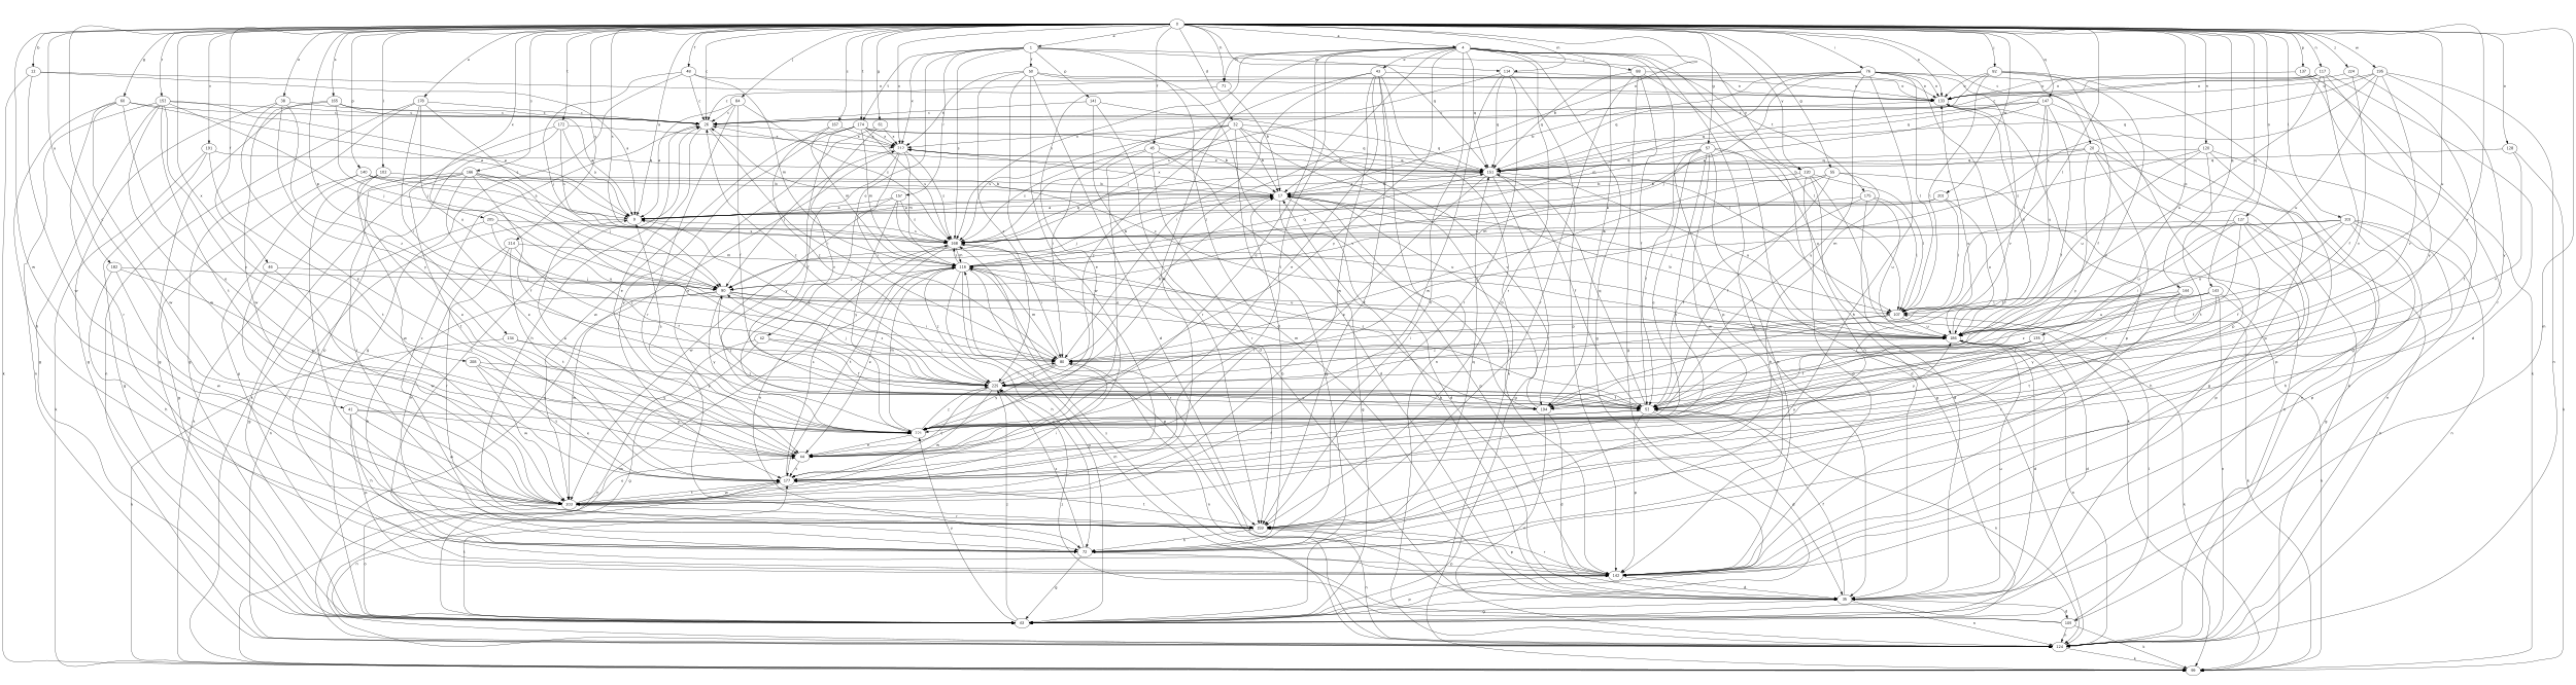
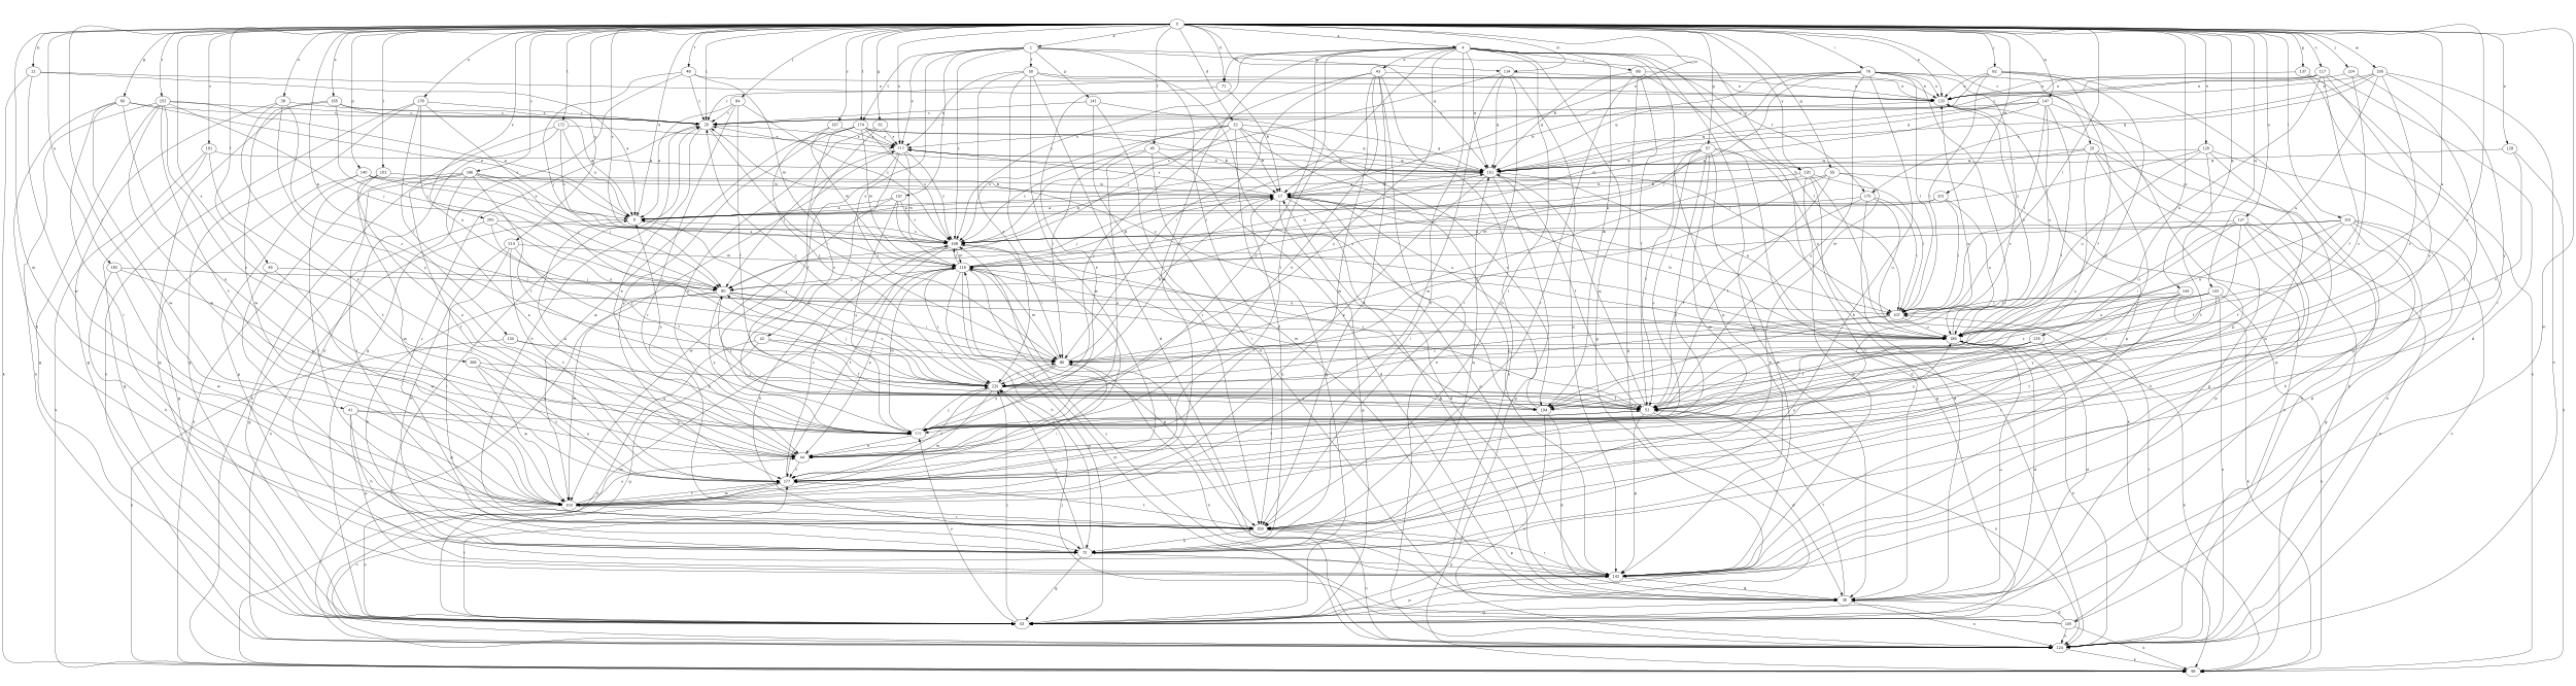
  strict digraph {
    fontname=Nunito
    node [fontname=Nunito]
    edge [fontname=Nunito]
    0
    1
    4
    9
    12
    17
    20
    n8 [label=41]
    26
    32
    38
    45
    46
    48
    55
    57
    60
    61
    71
    76
    82
    84
    102
    103
    107
    109
    114
    117
    120
    127
    128
    133
    134
    135
    137
    140
    143
    144
    147
    151
    153
    165
    166
    167
    168
    172
    174
    178
    182
    186
    191
    194
    195
    201
    203
    205
    208
    212
    214
    220
    224
    35
    42
    50
    141
    157
    175
    43
    44
    63
    72
    88
    124
    142
    159
    177
    221
    229
    99
    90
    80
    116
    53
    0 -> 1 [label=a]
    0 -> 4 [label=a]
    0 -> 9 [label=a]
    0 -> 12 [label=b]
    0 -> 17 [label=b]
    0 -> 20 [label=c]
    0 -> n8 [label=c]
    0 -> 26 [label=c]
    0 -> 32 [label=d]
    0 -> 38 [label=e]
    0 -> 45 [label=f]
    0 -> 46 [label=f]
    0 -> 48 [label=f]
    0 -> 55 [label=g]
    0 -> 57 [label=g]
    0 -> 60 [label=g]
    0 -> 61 [label=g]
    0 -> 71 [label=h]
    0 -> 76 [label=i]
    0 -> 82 [label=j]
    0 -> 84 [label=j]
    0 -> 102 [label=l]
    0 -> 103 [label=l]
    0 -> 107 [label=l]
    0 -> 109 [label=m]
    0 -> 114 [label=m]
    0 -> 117 [label=n]
    0 -> 120 [label=n]
    0 -> 127 [label=o]
    0 -> 128 [label=o]
    0 -> 133 [label=o]
    0 -> 134 [label=p]
    0 -> 135 [label=p]
    0 -> 137 [label=p]
    0 -> 140 [label=p]
    0 -> 143 [label=q]
    0 -> 144 [label=q]
    0 -> 147 [label=q]
    0 -> 151 [label=q]
    0 -> 153 [label=r]
    0 -> 165 [label=s]
    0 -> 166 [label=s]
    0 -> 167 [label=s]
    0 -> 168 [label=s]
    0 -> 172 [label=t]
    0 -> 174 [label=t]
    0 -> 178 [label=u]
    0 -> 182 [label=u]
    0 -> 186 [label=u]
    0 -> 191 [label=v]
    0 -> 194 [label=v]
    0 -> 195 [label=w]
    0 -> 201 [label=w]
    0 -> 203 [label=w]
    0 -> 205 [label=x]
    0 -> 208 [label=x]
    0 -> 212 [label=x]
    0 -> 214 [label=y]
    0 -> 220 [label=y]
    0 -> 224 [label=z]
    1 -> 114 [label=m]
    1 -> 168 [label=s]
    1 -> 174 [label=t]
    1 -> 212 [label=x]
    1 -> 35 [label=d]
    1 -> 42 [label=e]
    1 -> 50 [label=f]
    1 -> 141 [label=p]
    1 -> 157 [label=r]
    1 -> 175 [label=t]
    4 -> 71 [label=h]
    4 -> 151 [label=q]
    4 -> 168 [label=s]
    4 -> 194 [label=v]
    4 -> 203 [label=w]
    4 -> 220 [label=y]
    4 -> 35 [label=d]
    4 -> 43 [label=e]
    4 -> 44 [label=e]
    4 -> 63 [label=g]
    4 -> 72 [label=h]
    4 -> 88 [label=j]
    4 -> 124 [label=n]
    4 -> 142 [label=p]
    4 -> 159 [label=r]
    4 -> 177 [label=t]
    4 -> 221 [label=y]
    4 -> 229 [label=z]
    9 -> 168 [label=s]
    9 -> 124 [label=n]
    12 -> 9 [label=a]
    12 -> 133 [label=o]
    12 -> 203 [label=w]
    12 -> 99 [label=k]
    17 -> 9 [label=a]
    17 -> 107 [label=l]
    17 -> 212 [label=x]
    17 -> 35 [label=d]
    17 -> 63 [label=g]
    17 -> 142 [label=p]
    17 -> 90 [label=j]
    20 -> 17 [label=b]
    20 -> 151 [label=q]
    20 -> 63 [label=g]
    20 -> 124 [label=n]
    20 -> 159 [label=r]
    20 -> 221 [label=y]
    n8 -> 203 [label=w]
    n8 -> 44 [label=e]
    n8 -> 72 [label=h]
    n8 -> 142 [label=p]
    n8 -> 221 [label=y]
    26 -> 212 [label=x]
    26 -> 44 [label=e]
    26 -> 72 [label=h]
    26 -> 80 [label=i]
    32 -> 17 [label=b]
    32 -> 151 [label=q]
    32 -> 168 [label=s]
    32 -> 194 [label=v]
    32 -> 212 [label=x]
    32 -> 63 [label=g]
    32 -> 142 [label=p]
    32 -> 229 [label=z]
    32 -> 80 [label=i]
    38 -> 26 [label=c]
    38 -> 44 [label=e]
    38 -> 63 [label=g]
    38 -> 221 [label=y]
    38 -> 229 [label=z]
    45 -> 151 [label=q]
    45 -> 168 [label=s]
    45 -> 35 [label=d]
    45 -> 44 [label=e]
    45 -> 159 [label=r]
    46 -> 203 [label=w]
    46 -> 159 [label=r]
    46 -> 90 [label=j]
    48 -> 26 [label=c]
    48 -> 133 [label=o]
    48 -> 63 [label=g]
    48 -> 90 [label=j]
    48 -> 116 [label=m]
    55 -> 17 [label=b]
    55 -> 72 [label=h]
    55 -> 124 [label=n]
    55 -> 229 [label=z]
    55 -> 53 [label=f]
    57 -> 9 [label=a]
    57 -> 151 [label=q]
    57 -> 186 [label=u]
    57 -> 203 [label=w]
    57 -> 35 [label=d]
    57 -> 44 [label=e]
    57 -> 142 [label=p]
    57 -> 177 [label=t]
    57 -> 53 [label=f]
    60 -> 9 [label=a]
    60 -> 26 [label=c]
    60 -> 203 [label=w]
    60 -> 44 [label=e]
    60 -> 72 [label=h]
    60 -> 159 [label=r]
    61 -> 194 [label=v]
    61 -> 212 [label=x]
    61 -> 44 [label=e]
    71 -> 17 [label=b]
    71 -> 44 [label=e]
    76 -> 17 [label=b]
    76 -> 26 [label=c]
    76 -> 107 [label=l]
    76 -> 133 [label=o]
    76 -> 194 [label=v]
    76 -> 72 [label=h]
    76 -> 142 [label=p]
    76 -> 159 [label=r]
    76 -> 221 [label=y]
    76 -> 90 [label=j]
    76 -> 116 [label=m]
    82 -> 107 [label=l]
    82 -> 133 [label=o]
    82 -> 151 [label=q]
    82 -> 63 [label=g]
    82 -> 221 [label=y]
    82 -> 53 [label=f]
    84 -> 9 [label=a]
    84 -> 26 [label=c]
    84 -> 168 [label=s]
    84 -> 159 [label=r]
    84 -> 53 [label=f]
    102 -> 17 [label=b]
    102 -> 203 [label=w]
    102 -> 44 [label=e]
    102 -> 159 [label=r]
    103 -> 168 [label=s]
    103 -> 186 [label=u]
    103 -> 63 [label=g]
    103 -> 72 [label=h]
    103 -> 124 [label=n]
    103 -> 142 [label=p]
    103 -> 116 [label=m]
    103 -> 53 [label=f]
    107 -> 186 [label=u]
    107 -> 229 [label=z]
    107 -> 80 [label=i]
    109 -> 107 [label=l]
    109 -> 168 [label=s]
-   35 -> 109 [label=d]
+   109 -> 35 [label=d]
    109 -> 124 [label=n]
    109 -> 229 [label=z]
    109 -> 99 [label=k]
    114 -> 133 [label=o]
    114 -> 151 [label=q]
    114 -> 168 [label=s]
    114 -> 203 [label=w]
    114 -> 142 [label=p]
    114 -> 159 [label=r]
    117 -> 26 [label=c]
    117 -> 133 [label=o]
    117 -> 151 [label=q]
    117 -> 186 [label=u]
    117 -> 35 [label=d]
    117 -> 221 [label=y]
    117 -> 53 [label=f]
    120 -> 151 [label=q]
    120 -> 168 [label=s]
    120 -> 186 [label=u]
    120 -> 124 [label=n]
    120 -> 142 [label=p]
    120 -> 177 [label=t]
    127 -> 168 [label=s]
    127 -> 186 [label=u]
    127 -> 72 [label=h]
    127 -> 124 [label=n]
    127 -> 142 [label=p]
    127 -> 80 [label=i]
    127 -> 53 [label=f]
    128 -> 151 [label=q]
    128 -> 194 [label=v]
    128 -> 99 [label=k]
    133 -> 26 [label=c]
    133 -> 142 [label=p]
    133 -> 99 [label=k]
    134 -> 221 [label=y]
    134 -> 99 [label=k]
    134 -> 80 [label=i]
    135 -> 35 [label=d]
    135 -> 221 [label=y]
    135 -> 80 [label=i]
    135 -> 53 [label=f]
    137 -> 133 [label=o]
    137 -> 159 [label=r]
    137 -> 99 [label=k]
    140 -> 9 [label=a]
    140 -> 17 [label=b]
    140 -> 63 [label=g]
    140 -> 142 [label=p]
    140 -> 90 [label=j]
    143 -> 107 [label=l]
    143 -> 186 [label=u]
    143 -> 124 [label=n]
    143 -> 177 [label=t]
    143 -> 229 [label=z]
    143 -> 99 [label=k]
    144 -> 107 [label=l]
    144 -> 159 [label=r]
    144 -> 221 [label=y]
    144 -> 99 [label=k]
    144 -> 53 [label=f]
    147 -> 9 [label=a]
    147 -> 26 [label=c]
    147 -> 107 [label=l]
    147 -> 151 [label=q]
    147 -> 186 [label=u]
    147 -> 142 [label=p]
    147 -> 53 [label=f]
    151 -> 17 [label=b]
    151 -> 26 [label=c]
    151 -> 186 [label=u]
    151 -> 212 [label=x]
    151 -> 44 [label=e]
    151 -> 63 [label=g]
    151 -> 53 [label=f]
    153 -> 9 [label=a]
    153 -> 26 [label=c]
    153 -> 203 [label=w]
    153 -> 63 [label=g]
    153 -> 124 [label=n]
    153 -> 177 [label=t]
    153 -> 221 [label=y]
    153 -> 90 [label=j]
    165 -> 9 [label=a]
    165 -> 26 [label=c]
    165 -> 203 [label=w]
    165 -> 63 [label=g]
    165 -> 90 [label=j]
    166 -> 17 [label=b]
    166 -> 44 [label=e]
    166 -> 159 [label=r]
    166 -> 177 [label=t]
    166 -> 229 [label=z]
    166 -> 99 [label=k]
    166 -> 90 [label=j]
    166 -> 53 [label=f]
    167 -> 212 [label=x]
    167 -> 229 [label=z]
    167 -> 116 [label=m]
    168 -> 151 [label=q]
    168 -> 72 [label=h]
    168 -> 177 [label=t]
    168 -> 80 [label=i]
    168 -> 116 [label=m]
    172 -> 9 [label=a]
    172 -> 168 [label=s]
    172 -> 212 [label=x]
    172 -> 142 [label=p]
    172 -> 99 [label=k]
    174 -> 17 [label=b]
    174 -> 151 [label=q]
    174 -> 168 [label=s]
    174 -> 203 [label=w]
    174 -> 212 [label=x]
    174 -> 177 [label=y]
    174 -> 116 [label=m]
    174 -> 53 [label=f]
    178 -> 26 [label=c]
    178 -> 168 [label=s]
    178 -> 186 [label=u]
    178 -> 63 [label=g]
    178 -> 124 [label=n]
    178 -> 80 [label=i]
    182 -> 203 [label=w]
    182 -> 72 [label=h]
    182 -> 221 [label=y]
    182 -> 90 [label=j]
    186 -> 17 [label=b]
    186 -> 26 [label=c]
    186 -> 133 [label=o]
    186 -> 35 [label=d]
    186 -> 124 [label=n]
    186 -> 99 [label=k]
    186 -> 80 [label=i]
    191 -> 151 [label=q]
    191 -> 63 [label=g]
    191 -> 177 [label=t]
    191 -> 99 [label=k]
    194 -> 17 [label=b]
    194 -> 168 [label=s]
    194 -> 35 [label=d]
    194 -> 124 [label=n]
    195 -> 133 [label=o]
    195 -> 151 [label=q]
-   195 -> 168 [label=s]
+   195 -> 175 [label=s]
    195 -> 186 [label=u]
    195 -> 194 [label=v]
    195 -> 124 [label=n]
    195 -> 221 [label=y]
    201 -> 9 [label=a]
    201 -> 107 [label=l]
    201 -> 186 [label=u]
    201 -> 116 [label=m]
    203 -> 44 [label=e]
    203 -> 63 [label=o]
    203 -> 159 [label=r]
    203 -> 177 [label=t]
    203 -> 80 [label=i]
    205 -> 168 [label=s]
    205 -> 186 [label=u]
    205 -> 63 [label=g]
    205 -> 229 [label=z]
    208 -> 203 [label=w]
    208 -> 177 [label=t]
    208 -> 221 [label=y]
    208 -> 229 [label=z]
    212 -> 151 [label=q]
    212 -> 168 [label=s]
    212 -> 221 [label=y]
    212 -> 90 [label=j]
    212 -> 80 [label=i]
    212 -> 116 [label=m]
    214 -> 72 [label=h]
    214 -> 159 [label=r]
    214 -> 177 [label=t]
    214 -> 116 [label=m]
    214 -> 53 [label=f]
    220 -> 17 [label=b]
    220 -> 107 [label=l]
    220 -> 63 [label=g]
    220 -> 142 [label=p]
    220 -> 99 [label=k]
    220 -> 80 [label=i]
    224 -> 133 [label=o]
    224 -> 194 [label=v]
    224 -> 177 [label=t]
    35 -> 17 [label=b]
    35 -> 186 [label=u]
    35 -> 63 [label=g]
    35 -> 124 [label=n]
    35 -> 53 [label=f]
    42 -> 63 [label=g]
    42 -> 124 [label=n]
    42 -> 80 [label=i]
    42 -> 53 [label=f]
    50 -> 133 [label=o]
    50 -> 194 [label=v]
    50 -> 203 [label=w]
    50 -> 212 [label=x]
    50 -> 35 [label=d]
    50 -> 177 [label=t]
    50 -> 229 [label=z]
    141 -> 26 [label=c]
    141 -> 107 [label=l]
    141 -> 35 [label=d]
    141 -> 159 [label=r]
    157 -> 9 [label=a]
    157 -> 168 [label=s]
    157 -> 186 [label=u]
    157 -> 203 [label=w]
    157 -> 221 [label=y]
    175 -> 9 [label=a]
    175 -> 107 [label=l]
    175 -> 186 [label=u]
    175 -> 35 [label=d]
    175 -> 53 [label=f]
    43 -> 133 [label=o]
    43 -> 203 [label=w]
    43 -> 44 [label=e]
    43 -> 124 [label=n]
    43 -> 159 [label=r]
    43 -> 99 [label=k]
    43 -> 90 [label=j]
    43 -> 80 [label=i]
    44 -> 9 [label=a]
    44 -> 177 [label=t]
    44 -> 53 [label=f]
    63 -> 142 [label=p]
    63 -> 177 [label=t]
    63 -> 221 [label=y]
    63 -> 229 [label=z]
    72 -> 17 [label=b]
    72 -> 26 [label=c]
    72 -> 151 [label=q]
    72 -> 63 [label=g]
    72 -> 142 [label=p]
    72 -> 229 [label=z]
    88 -> 107 [label=l]
    88 -> 133 [label=o]
    88 -> 151 [label=q]
    88 -> 63 [label=g]
    88 -> 159 [label=r]
    88 -> 53 [label=f]
    124 -> 212 [label=x]
    124 -> 99 [label=k]
    124 -> 116 [label=m]
    142 -> 26 [label=c]
    142 -> 35 [label=d]
    142 -> 159 [label=r]
    159 -> 72 [label=h]
    159 -> 124 [label=n]
    159 -> 142 [label=p]
    159 -> 177 [label=t]
    177 -> 168 [label=s]
    177 -> 186 [label=u]
    177 -> 203 [label=w]
    177 -> 124 [label=n]
    221 -> 9 [label=a]
    221 -> 44 [label=e]
    221 -> 229 [label=z]
    221 -> 116 [label=m]
    229 -> 9 [label=a]
    229 -> 26 [label=c]
    229 -> 133 [label=o]
    229 -> 194 [label=v]
    229 -> 203 [label=w]
    229 -> 177 [label=t]
    229 -> 90 [label=j]
    229 -> 80 [label=i]
    229 -> 53 [label=f]
    99 -> 116 [label=m]
    90 -> 107 [label=l]
    90 -> 203 [label=w]
    90 -> 72 [label=h]
    90 -> 221 [label=y]
    90 -> 229 [label=z]
    90 -> 80 [label=i]
    80 -> 17 [label=b]
    80 -> 124 [label=n]
    80 -> 221 [label=y]
    80 -> 229 [label=z]
    80 -> 116 [label=m]
    116 -> 17 [label=b]
    116 -> 151 [label=q]
    116 -> 168 [label=s]
    116 -> 186 [label=u]
    116 -> 44 [label=e]
    116 -> 63 [label=g]
    116 -> 72 [label=h]
    116 -> 142 [label=p]
    116 -> 159 [label=r]
    116 -> 229 [label=z]
    116 -> 90 [label=j]
    53 -> 151 [label=q]
    53 -> 35 [label=d]
    53 -> 124 [label=n]
    53 -> 142 [label=p]
    53 -> 221 [label=y]
    53 -> 90 [label=j]
    53 -> 116 [label=m]
  }
